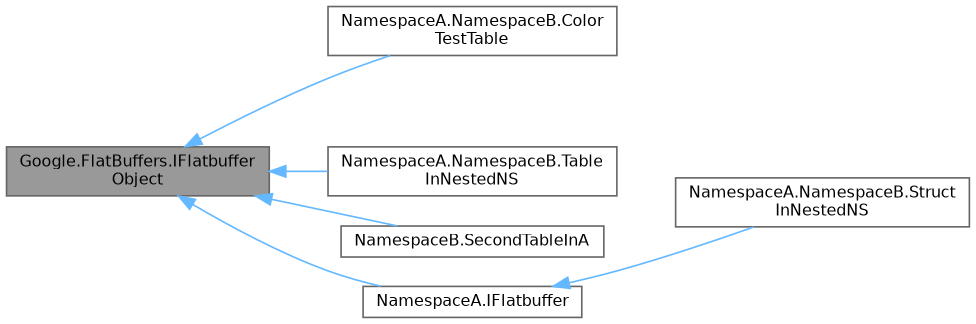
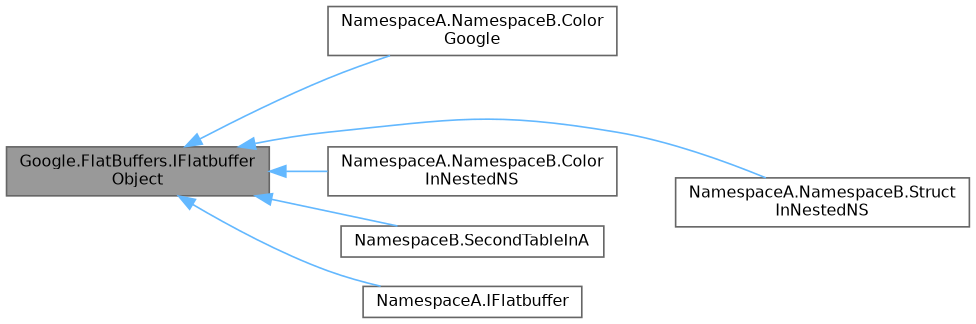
  digraph {
    rankdir=LR
    node [color=gray40 fillcolor=white fontname=Helvetica fontsize=10 shape=box style=filled]
    edge [color=steelblue1 dir=back fontname=Helvetica fontsize=10 labelfontname=Helvetica labelfontsize=10 style=solid]
    n1 [fillcolor=grey60 fontcolor=black height=0.2 label="Google.FlatBuffers.IFlatbuffer\lObject" width=0.4]
-   n2 [height=0.2 label="NamespaceA.NamespaceB.Color\lTestTable" width=0.4]
+   n2 [height=0.2 label="NamespaceA.NamespaceB.Color\lGoogle" width=0.4]
    n3 [height=0.2 label="NamespaceA.NamespaceB.Struct\lInNestedNS" width=0.4]
-   n4 [height=0.2 label="NamespaceA.NamespaceB.Table\lInNestedNS" width=0.4]
+   n4 [height=0.2 label="NamespaceA.NamespaceB.Color\lInNestedNS" width=0.4]
    n5 [height=0.2 label="NamespaceB.SecondTableInA" width=0.4]
    n6 [height=0.2 label="NamespaceA.IFlatbuffer" width=0.4]
    n1 -> n2
-   n6 -> n3
+   n1 -> n3
    n1 -> n4
    n1 -> n5
    n1 -> n6
  }
